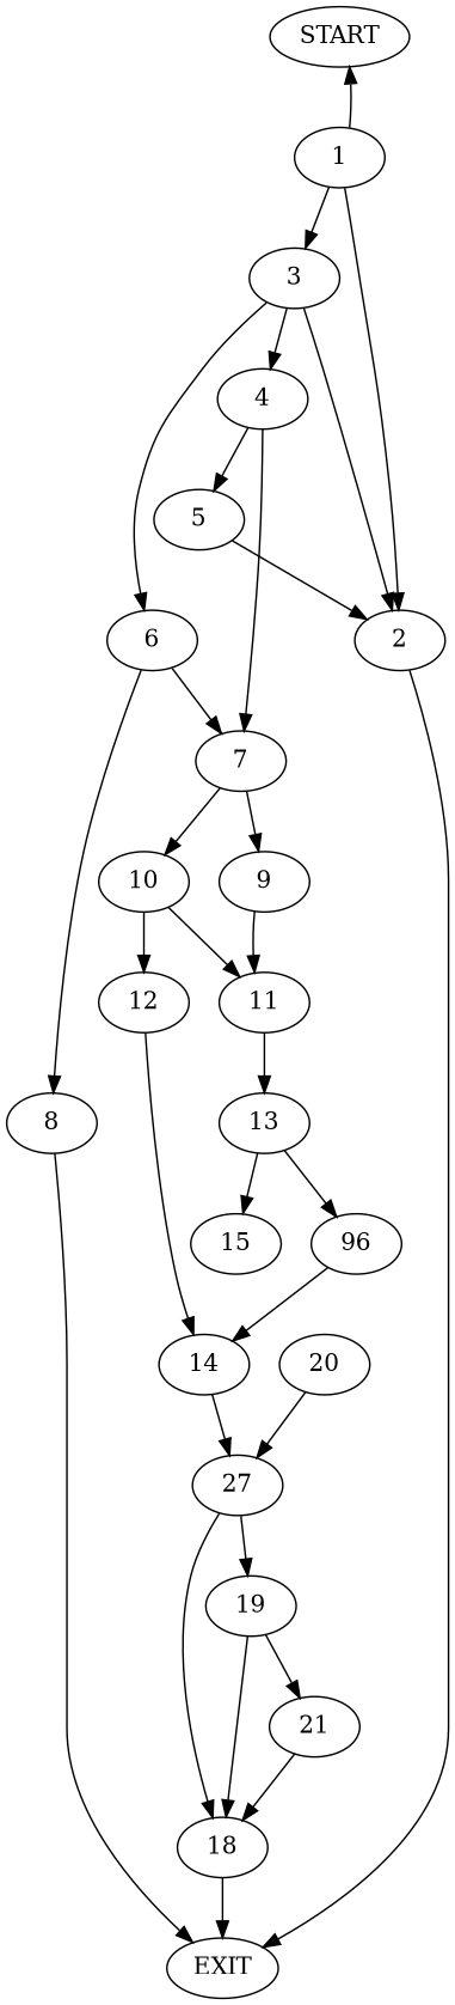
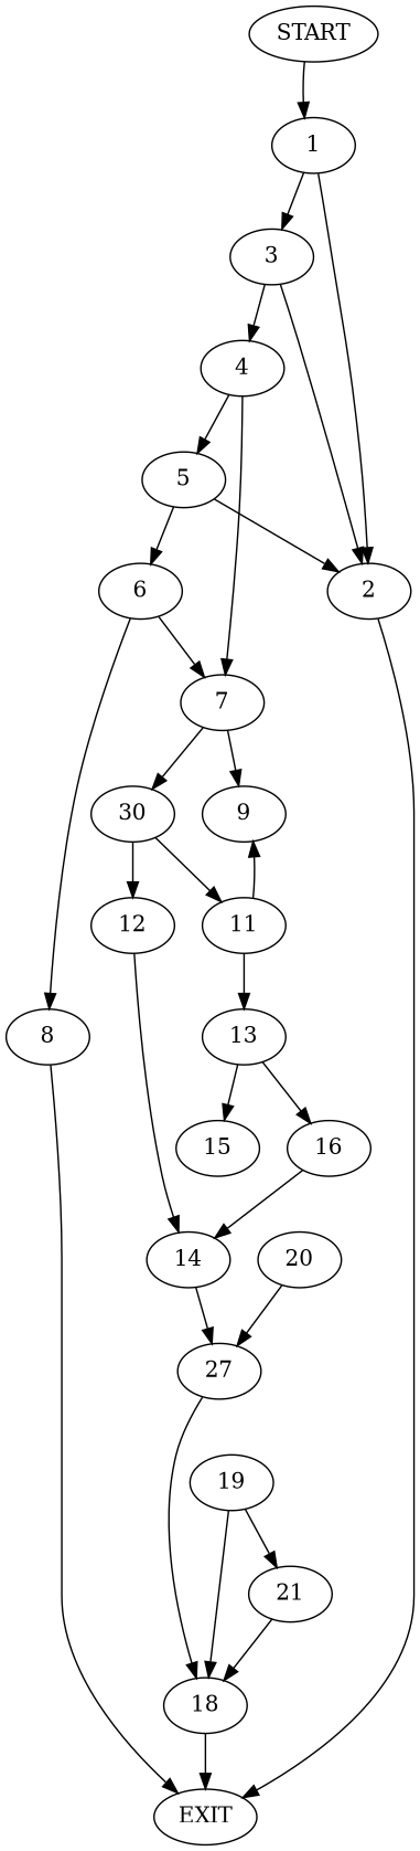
  digraph {
    n1 [label=START]
    1
    2
    3
    n5 [label=EXIT]
    4
    5
    7
    6
    8
    9
-   10
+   10 [label=30]
    11
    12
    13
    14
    15
-   16 [label=96]
+   16
    n19 [label=27]
    18
    19
    21
    20
-   1 -> n1
+   n1 -> 1
    1 -> 2
    1 -> 3
    2 -> n5
    3 -> 2
    3 -> 4
    4 -> 5
    4 -> 7
    5 -> 2
-   3 -> 6
+   5 -> 6
    7 -> 9
    7 -> 10
    6 -> 7
    6 -> 8
    8 -> n5
-   9 -> 11
+   11 -> 9
    10 -> 11
    10 -> 12
    11 -> 13
    12 -> 14
    13 -> 15
    13 -> 16
    14 -> n19
    16 -> 14
    n19 -> 18
-   n19 -> 19
    18 -> n5
    19 -> 18
    19 -> 21
    21 -> 18
    20 -> n19
  }
